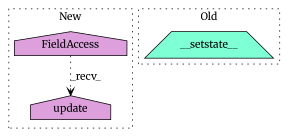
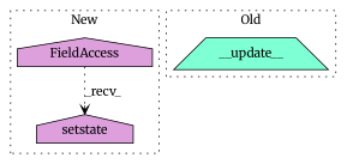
  digraph {
    fontname=Merriweather
    node [a=32 shape=house style=filled fillcolor=plum fontname=Merriweather]
-   n1 [l="7,1" label=update s="2442,2461"]
+   n1 [l="7,1" label=setstate s="2442,2461"]
    n2 [a=22 l=13 label=FieldAccess s=2428]
-   n3 [l="13,1" label=__setstate__ s="2650,2669" shape=trapezium fillcolor=aquamarine]
+   n3 [l="13,1" label=__update__ s="2650,2669" shape=trapezium fillcolor=aquamarine]
    subgraph cluster_1 {
      label=New
      style=dotted
      n1
      n2
    }
    subgraph cluster_2 {
      label=Old
      style=dotted
      n3
    }
    n2 -> n1 [label=_recv_ style=dotted arrowhead=vee fontname=Merriweather]
  }
